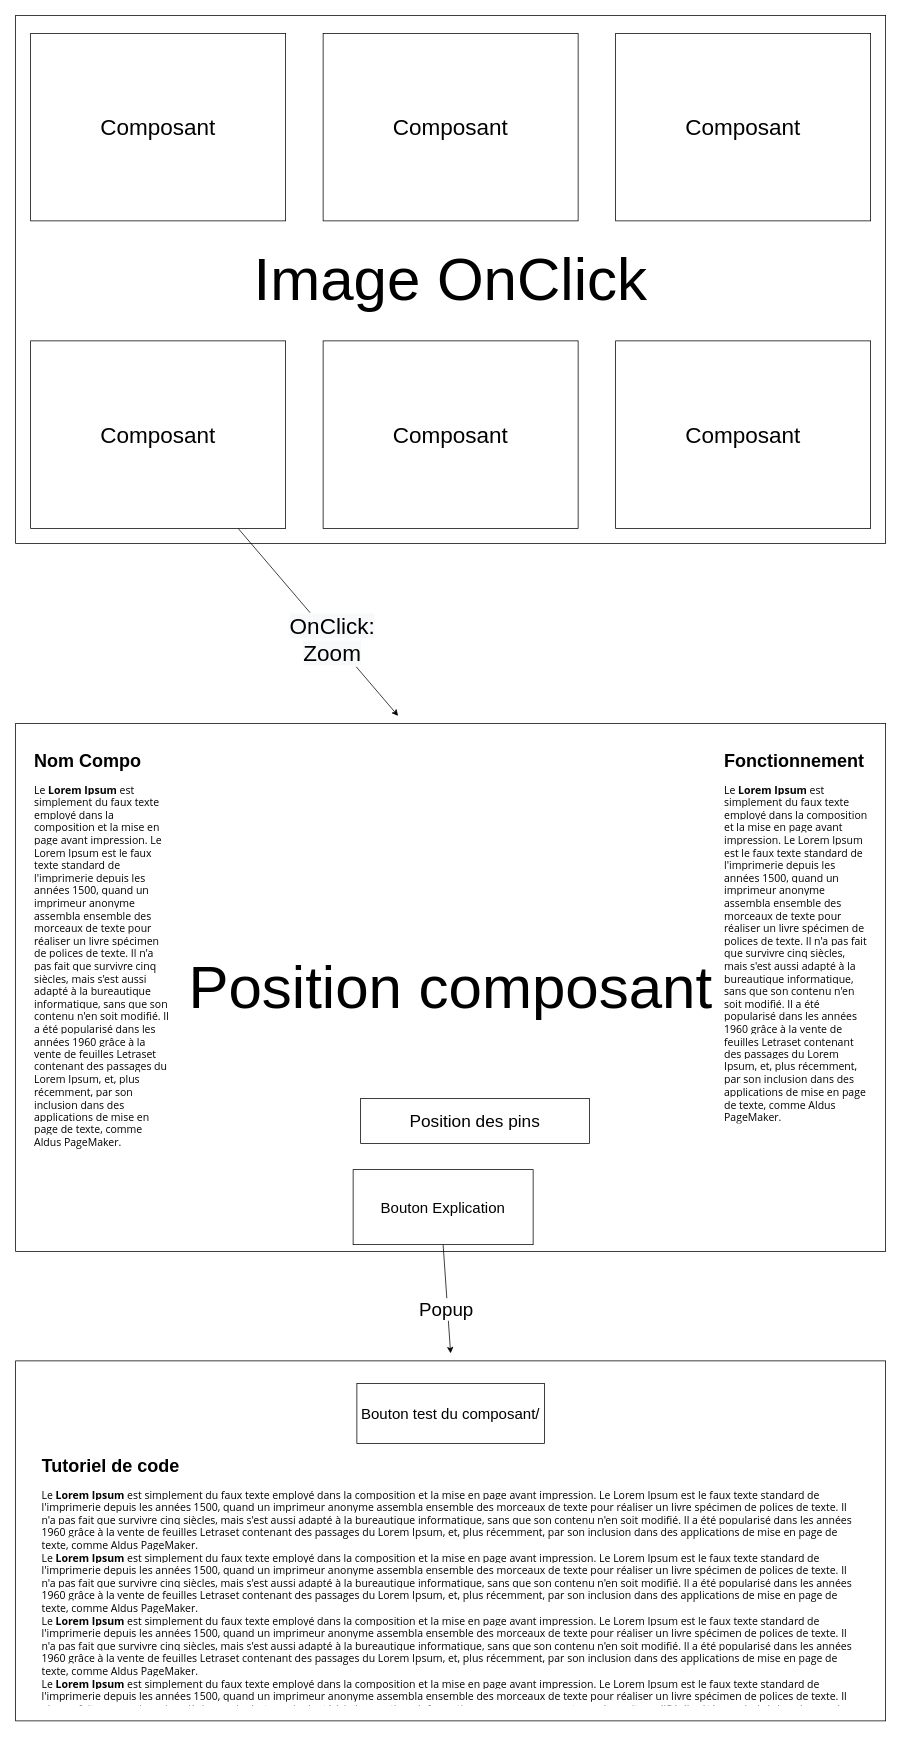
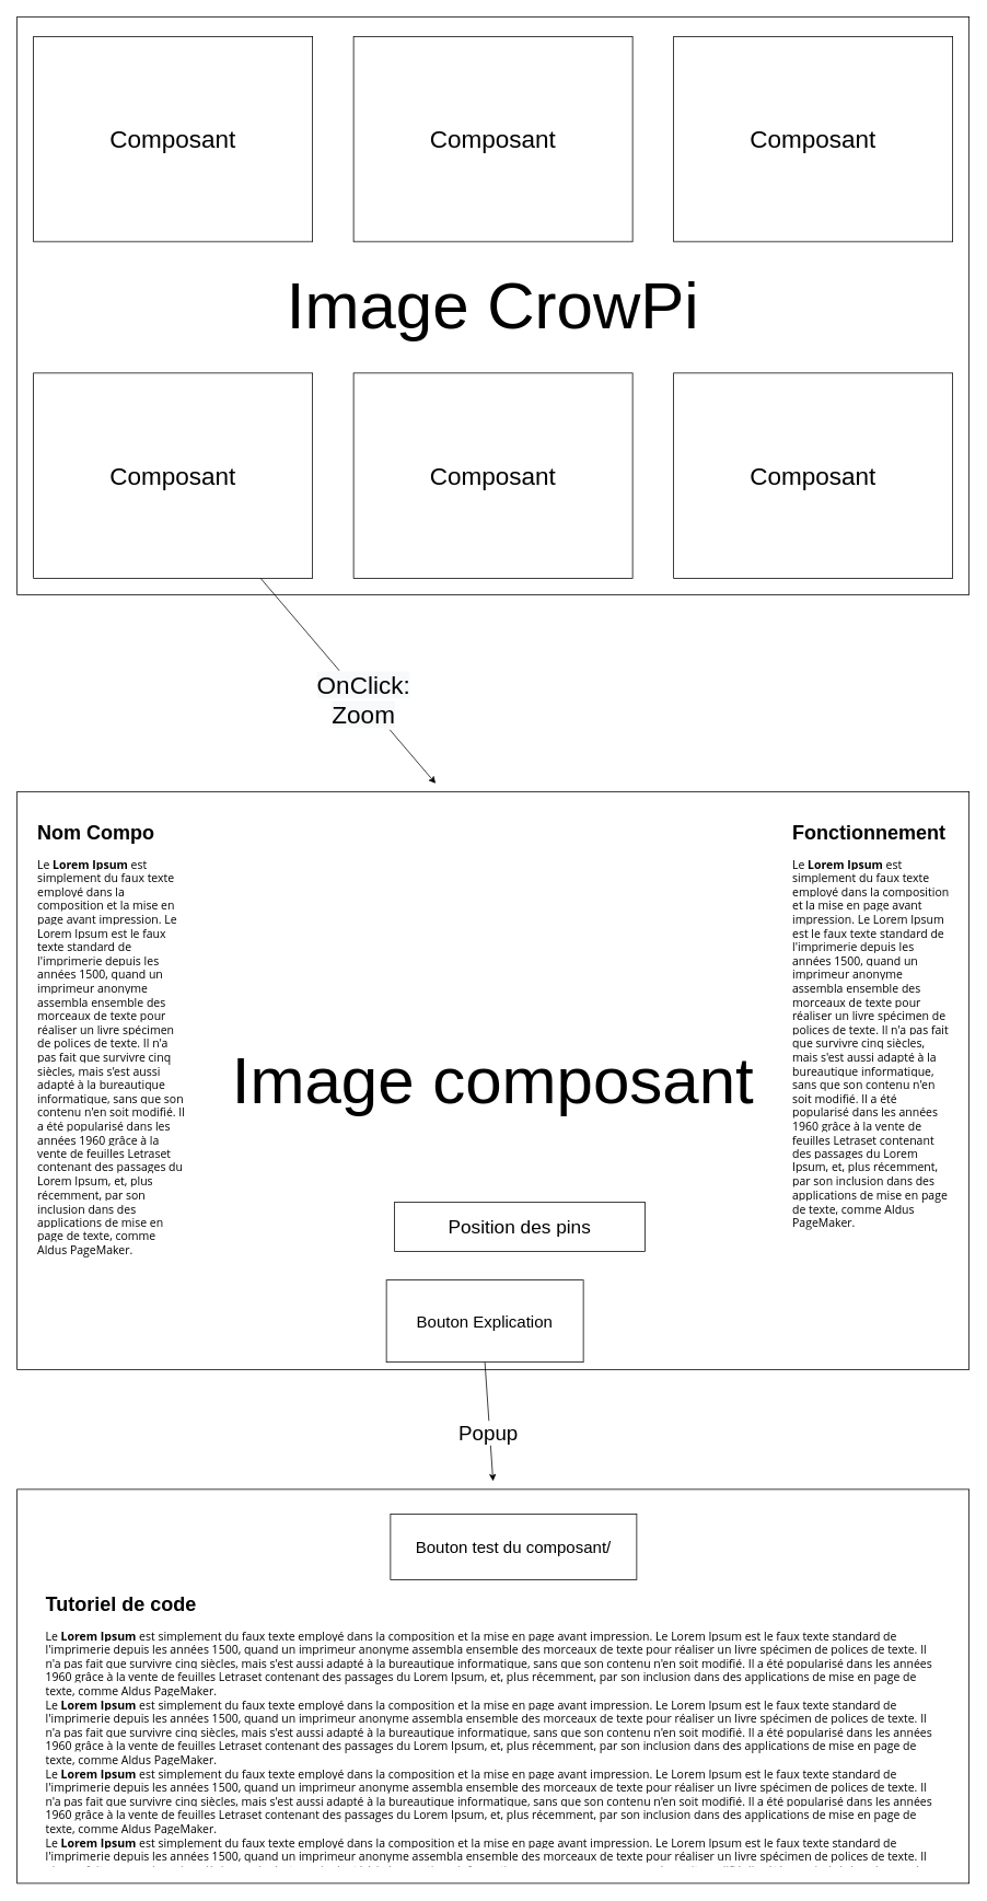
  <mxCell id="0" style=";html=1;" />
  <mxCell id="1" style=";html=1;" parent="0" />
- <mxCell id="2" value="&lt;font style=&quot;font-size: 80px&quot;&gt;Image OnClick&lt;/font&gt;" style="rounded=0;whiteSpace=wrap;html=1;" parent="1" vertex="1"><mxGeometry x="20" y="20" width="1160" height="704" as="geometry" /></mxCell>
+ <mxCell id="2" value="&lt;font style=&quot;font-size: 80px&quot;&gt;Image CrowPi&lt;/font&gt;" style="rounded=0;whiteSpace=wrap;html=1;" parent="1" vertex="1"><mxGeometry x="20" y="20" width="1160" height="704" as="geometry" /></mxCell>
  <mxCell id="3" value="&lt;span style=&quot;font-size: 30px ; white-space: normal&quot;&gt;Composant&lt;/span&gt;" style="rounded=0;whiteSpace=wrap;html=1;" parent="1" vertex="1"><mxGeometry x="40" y="454" width="340" height="250" as="geometry" /></mxCell>
  <mxCell id="4" value="&lt;span style=&quot;font-size: 30px ; white-space: normal&quot;&gt;Composant&lt;/span&gt;" style="rounded=0;whiteSpace=wrap;html=1;" parent="1" vertex="1"><mxGeometry x="430" y="454" width="340" height="250" as="geometry" /></mxCell>
  <mxCell id="5" value="&lt;span style=&quot;font-size: 30px ; white-space: normal&quot;&gt;Composant&lt;/span&gt;" style="rounded=0;whiteSpace=wrap;html=1;" parent="1" vertex="1"><mxGeometry x="820" y="454" width="340" height="250" as="geometry" /></mxCell>
  <mxCell id="6" value="&lt;font style=&quot;font-size: 30px&quot;&gt;Composant&lt;/font&gt;" style="rounded=0;whiteSpace=wrap;html=1;" parent="1" vertex="1"><mxGeometry x="40" y="44" width="340" height="250" as="geometry" /></mxCell>
  <mxCell id="7" value="&lt;span style=&quot;font-size: 30px&quot;&gt;Composant&lt;/span&gt;" style="rounded=0;whiteSpace=wrap;html=1;" parent="1" vertex="1"><mxGeometry x="430" y="44" width="340" height="250" as="geometry" /></mxCell>
  <mxCell id="8" value="&lt;span style=&quot;font-size: 30px ; white-space: normal&quot;&gt;Composant&lt;/span&gt;" style="rounded=0;whiteSpace=wrap;html=1;" parent="1" vertex="1"><mxGeometry x="820" y="44" width="340" height="250" as="geometry" /></mxCell>
  <mxCell id="9" value="" style="endArrow=classic;html=1;" parent="1" source="3" edge="1"><mxGeometry width="50" height="50" relative="1" as="geometry"><mxPoint x="20" y="794" as="sourcePoint" /><mxPoint x="530" y="954" as="targetPoint" /></mxGeometry></mxCell>
  <mxCell id="10" value="&lt;span style=&quot;font-size: 30px ; white-space: normal ; background-color: rgb(248 , 249 , 250)&quot;&gt;OnClick: Zoom&lt;br&gt;&lt;/span&gt;" style="text;html=1;align=center;verticalAlign=middle;resizable=0;points=[];;labelBackgroundColor=#ffffff;" parent="9" vertex="1" connectable="0"><mxGeometry x="0.168" relative="1" as="geometry"><mxPoint y="1" as="offset" /></mxGeometry></mxCell>
- <mxCell id="11" value="&lt;font style=&quot;font-size: 80px&quot;&gt;Position composant&lt;/font&gt;" style="rounded=0;whiteSpace=wrap;html=1;" parent="1" vertex="1"><mxGeometry x="20" y="964" width="1160" height="704" as="geometry" /></mxCell>
+ <mxCell id="11" value="&lt;font style=&quot;font-size: 80px&quot;&gt;Image composant&lt;/font&gt;" style="rounded=0;whiteSpace=wrap;html=1;" parent="1" vertex="1"><mxGeometry x="20" y="964" width="1160" height="704" as="geometry" /></mxCell>
  <mxCell id="12" value="&lt;h1&gt;Nom Compo&lt;/h1&gt;&lt;p&gt;&lt;span style=&quot;font-family: &amp;#34;open sans&amp;#34; , &amp;#34;arial&amp;#34; , sans-serif ; font-size: 14px ; text-align: justify ; background-color: rgb(255 , 255 , 255)&quot;&gt;Le&amp;nbsp;&lt;/span&gt;&lt;strong style=&quot;margin: 0px ; padding: 0px ; font-family: &amp;#34;open sans&amp;#34; , &amp;#34;arial&amp;#34; , sans-serif ; font-size: 14px ; text-align: justify ; background-color: rgb(255 , 255 , 255)&quot;&gt;Lorem Ipsum&lt;/strong&gt;&lt;span style=&quot;font-family: &amp;#34;open sans&amp;#34; , &amp;#34;arial&amp;#34; , sans-serif ; font-size: 14px ; text-align: justify ; background-color: rgb(255 , 255 , 255)&quot;&gt;&amp;nbsp;est simplement du faux texte employé dans la composition et la mise en page avant impression. Le Lorem Ipsum est le faux texte standard de l'imprimerie depuis les années 1500, quand un imprimeur anonyme assembla ensemble des morceaux de texte pour réaliser un livre spécimen de polices de texte. Il n'a pas fait que survivre cinq siècles, mais s'est aussi adapté à la bureautique informatique, sans que son contenu n'en soit modifié. Il a été popularisé dans les années 1960 grâce à la vente de feuilles Letraset contenant des passages du Lorem Ipsum, et, plus récemment, par son inclusion dans des applications de mise en page de texte, comme Aldus PageMaker.&lt;/span&gt;&lt;br&gt;&lt;/p&gt;" style="text;html=1;strokeColor=none;fillColor=none;spacing=5;spacingTop=-20;whiteSpace=wrap;overflow=hidden;rounded=0;" parent="1" vertex="1"><mxGeometry x="40" y="994" width="190" height="560" as="geometry" /></mxCell>
  <mxCell id="13" value="&lt;h1&gt;Fonctionnement&lt;/h1&gt;&lt;div&gt;&lt;span style=&quot;font-family: &amp;#34;open sans&amp;#34; , &amp;#34;arial&amp;#34; , sans-serif ; font-size: 14px ; text-align: justify ; background-color: rgb(255 , 255 , 255)&quot;&gt;Le&amp;nbsp;&lt;/span&gt;&lt;strong style=&quot;margin: 0px ; padding: 0px ; font-family: &amp;#34;open sans&amp;#34; , &amp;#34;arial&amp;#34; , sans-serif ; font-size: 14px ; text-align: justify ; background-color: rgb(255 , 255 , 255)&quot;&gt;Lorem Ipsum&lt;/strong&gt;&lt;span style=&quot;font-family: &amp;#34;open sans&amp;#34; , &amp;#34;arial&amp;#34; , sans-serif ; font-size: 14px ; text-align: justify ; background-color: rgb(255 , 255 , 255)&quot;&gt;&amp;nbsp;est simplement du faux texte employé dans la composition et la mise en page avant impression. Le Lorem Ipsum est le faux texte standard de l'imprimerie depuis les années 1500, quand un imprimeur anonyme assembla ensemble des morceaux de texte pour réaliser un livre spécimen de polices de texte. Il n'a pas fait que survivre cinq siècles, mais s'est aussi adapté à la bureautique informatique, sans que son contenu n'en soit modifié. Il a été popularisé dans les années 1960 grâce à la vente de feuilles Letraset contenant des passages du Lorem Ipsum, et, plus récemment, par son inclusion dans des applications de mise en page de texte, comme Aldus PageMaker.&lt;/span&gt;&lt;br&gt;&lt;/div&gt;" style="text;html=1;strokeColor=none;fillColor=none;spacing=5;spacingTop=-20;whiteSpace=wrap;overflow=hidden;rounded=0;" parent="1" vertex="1"><mxGeometry x="960" y="994" width="200" height="530" as="geometry" /></mxCell>
  <mxCell id="14" value="&lt;font style=&quot;font-size: 20px&quot;&gt;Bouton Explication&lt;/font&gt;" style="rounded=0;whiteSpace=wrap;html=1;" parent="1" vertex="1"><mxGeometry x="470" y="1559" width="240" height="100" as="geometry" /></mxCell>
  <mxCell id="15" value="&lt;font style=&quot;font-size: 23px&quot;&gt;Position des pins&lt;/font&gt;" style="rounded=0;whiteSpace=wrap;html=1;" parent="1" vertex="1"><mxGeometry x="480" y="1464" width="305" height="60" as="geometry" /></mxCell>
  <mxCell id="16" value="" style="endArrow=classic;html=1;exitX=0.5;exitY=1;exitDx=0;exitDy=0;" parent="1" source="14" edge="1"><mxGeometry width="50" height="50" relative="1" as="geometry"><mxPoint x="20" y="1744" as="sourcePoint" /><mxPoint x="600" y="1804" as="targetPoint" /></mxGeometry></mxCell>
  <mxCell id="17" value="&lt;font style=&quot;font-size: 25px&quot;&gt;Popup&lt;/font&gt;" style="text;html=1;align=center;verticalAlign=middle;resizable=0;points=[];;labelBackgroundColor=#ffffff;" parent="16" vertex="1" connectable="0"><mxGeometry x="0.184" y="-2" relative="1" as="geometry"><mxPoint as="offset" /></mxGeometry></mxCell>
  <mxCell id="18" value="" style="rounded=0;whiteSpace=wrap;html=1;" parent="1" vertex="1"><mxGeometry x="20" y="1814" width="1160" height="480" as="geometry" /></mxCell>
- <mxCell id="19" value="&lt;span style=&quot;font-size: 20px ; white-space: normal&quot;&gt;Bouton test du composant/&lt;/span&gt;" style="rounded=0;whiteSpace=wrap;html=1;" parent="1" vertex="1"><mxGeometry x="475" y="1844" width="250" height="80" as="geometry" /></mxCell>
+ <mxCell id="19" value="&lt;span style=&quot;font-size: 20px ; white-space: normal&quot;&gt;Bouton test du composant/&lt;/span&gt;" style="rounded=0;whiteSpace=wrap;html=1;" parent="1" vertex="1"><mxGeometry x="475" y="1844" width="300" height="80" as="geometry" /></mxCell>
  <mxCell id="20" value="&lt;h1&gt;Tutoriel de code&lt;/h1&gt;&lt;div&gt;&lt;span style=&quot;font-family: &amp;#34;open sans&amp;#34; , &amp;#34;arial&amp;#34; , sans-serif ; font-size: 14px ; text-align: justify ; background-color: rgb(255 , 255 , 255)&quot;&gt;Le&amp;nbsp;&lt;/span&gt;&lt;strong style=&quot;margin: 0px ; padding: 0px ; font-family: &amp;#34;open sans&amp;#34; , &amp;#34;arial&amp;#34; , sans-serif ; font-size: 14px ; text-align: justify ; background-color: rgb(255 , 255 , 255)&quot;&gt;Lorem Ipsum&lt;/strong&gt;&lt;span style=&quot;font-family: &amp;#34;open sans&amp;#34; , &amp;#34;arial&amp;#34; , sans-serif ; font-size: 14px ; text-align: justify ; background-color: rgb(255 , 255 , 255)&quot;&gt;&amp;nbsp;est simplement du faux texte employé dans la composition et la mise en page avant impression. Le Lorem Ipsum est le faux texte standard de l'imprimerie depuis les années 1500, quand un imprimeur anonyme assembla ensemble des morceaux de texte pour réaliser un livre spécimen de polices de texte. Il n'a pas fait que survivre cinq siècles, mais s'est aussi adapté à la bureautique informatique, sans que son contenu n'en soit modifié. Il a été popularisé dans les années 1960 grâce à la vente de feuilles Letraset contenant des passages du Lorem Ipsum, et, plus récemment, par son inclusion dans des applications de mise en page de texte, comme Aldus PageMaker.&lt;/span&gt;&lt;br&gt;&lt;/div&gt;&lt;div&gt;&lt;span style=&quot;font-family: &amp;#34;open sans&amp;#34; , &amp;#34;arial&amp;#34; , sans-serif ; font-size: 14px ; text-align: justify ; background-color: rgb(255 , 255 , 255)&quot;&gt;Le&amp;nbsp;&lt;/span&gt;&lt;strong style=&quot;margin: 0px ; padding: 0px ; font-family: &amp;#34;open sans&amp;#34; , &amp;#34;arial&amp;#34; , sans-serif ; font-size: 14px ; text-align: justify ; background-color: rgb(255 , 255 , 255)&quot;&gt;Lorem Ipsum&lt;/strong&gt;&lt;span style=&quot;font-family: &amp;#34;open sans&amp;#34; , &amp;#34;arial&amp;#34; , sans-serif ; font-size: 14px ; text-align: justify ; background-color: rgb(255 , 255 , 255)&quot;&gt;&amp;nbsp;est simplement du faux texte employé dans la composition et la mise en page avant impression. Le Lorem Ipsum est le faux texte standard de l'imprimerie depuis les années 1500, quand un imprimeur anonyme assembla ensemble des morceaux de texte pour réaliser un livre spécimen de polices de texte. Il n'a pas fait que survivre cinq siècles, mais s'est aussi adapté à la bureautique informatique, sans que son contenu n'en soit modifié. Il a été popularisé dans les années 1960 grâce à la vente de feuilles Letraset contenant des passages du Lorem Ipsum, et, plus récemment, par son inclusion dans des applications de mise en page de texte, comme Aldus PageMaker.&lt;/span&gt;&lt;span style=&quot;font-family: &amp;#34;open sans&amp;#34; , &amp;#34;arial&amp;#34; , sans-serif ; font-size: 14px ; text-align: justify ; background-color: rgb(255 , 255 , 255)&quot;&gt;&lt;br&gt;&lt;/span&gt;&lt;/div&gt;&lt;div&gt;&lt;span style=&quot;font-family: &amp;#34;open sans&amp;#34; , &amp;#34;arial&amp;#34; , sans-serif ; font-size: 14px ; text-align: justify ; background-color: rgb(255 , 255 , 255)&quot;&gt;Le&amp;nbsp;&lt;/span&gt;&lt;strong style=&quot;margin: 0px ; padding: 0px ; font-family: &amp;#34;open sans&amp;#34; , &amp;#34;arial&amp;#34; , sans-serif ; font-size: 14px ; text-align: justify ; background-color: rgb(255 , 255 , 255)&quot;&gt;Lorem Ipsum&lt;/strong&gt;&lt;span style=&quot;font-family: &amp;#34;open sans&amp;#34; , &amp;#34;arial&amp;#34; , sans-serif ; font-size: 14px ; text-align: justify ; background-color: rgb(255 , 255 , 255)&quot;&gt;&amp;nbsp;est simplement du faux texte employé dans la composition et la mise en page avant impression. Le Lorem Ipsum est le faux texte standard de l'imprimerie depuis les années 1500, quand un imprimeur anonyme assembla ensemble des morceaux de texte pour réaliser un livre spécimen de polices de texte. Il n'a pas fait que survivre cinq siècles, mais s'est aussi adapté à la bureautique informatique, sans que son contenu n'en soit modifié. Il a été popularisé dans les années 1960 grâce à la vente de feuilles Letraset contenant des passages du Lorem Ipsum, et, plus récemment, par son inclusion dans des applications de mise en page de texte, comme Aldus PageMaker.&lt;/span&gt;&lt;span style=&quot;font-family: &amp;#34;open sans&amp;#34; , &amp;#34;arial&amp;#34; , sans-serif ; font-size: 14px ; text-align: justify ; background-color: rgb(255 , 255 , 255)&quot;&gt;&lt;br&gt;&lt;/span&gt;&lt;/div&gt;&lt;div&gt;&lt;span style=&quot;font-family: &amp;#34;open sans&amp;#34; , &amp;#34;arial&amp;#34; , sans-serif ; font-size: 14px ; text-align: justify ; background-color: rgb(255 , 255 , 255)&quot;&gt;Le&amp;nbsp;&lt;/span&gt;&lt;strong style=&quot;margin: 0px ; padding: 0px ; font-family: &amp;#34;open sans&amp;#34; , &amp;#34;arial&amp;#34; , sans-serif ; font-size: 14px ; text-align: justify ; background-color: rgb(255 , 255 , 255)&quot;&gt;Lorem Ipsum&lt;/strong&gt;&lt;span style=&quot;font-family: &amp;#34;open sans&amp;#34; , &amp;#34;arial&amp;#34; , sans-serif ; font-size: 14px ; text-align: justify ; background-color: rgb(255 , 255 , 255)&quot;&gt;&amp;nbsp;est simplement du faux texte employé dans la composition et la mise en page avant impression. Le Lorem Ipsum est le faux texte standard de l'imprimerie depuis les années 1500, quand un imprimeur anonyme assembla ensemble des morceaux de texte pour réaliser un livre spécimen de polices de texte. Il n'a pas fait que survivre cinq siècles, mais s'est aussi adapté à la bureautique informatique, sans que son contenu n'en soit modifié. Il a été popularisé dans les années 1960 grâce à la vente de feuilles Letraset contenant des passages du Lorem Ipsum, et, plus récemment, par son inclusion dans des applications de mise en page de texte, comme Aldus PageMaker.&lt;/span&gt;&lt;span style=&quot;font-family: &amp;#34;open sans&amp;#34; , &amp;#34;arial&amp;#34; , sans-serif ; font-size: 14px ; text-align: justify ; background-color: rgb(255 , 255 , 255)&quot;&gt;&lt;br&gt;&lt;/span&gt;&lt;/div&gt;" style="text;html=1;strokeColor=none;fillColor=none;spacing=5;spacingTop=-20;whiteSpace=wrap;overflow=hidden;rounded=0;" parent="1" vertex="1"><mxGeometry x="50" y="1934" width="1100" height="340" as="geometry" /></mxCell>
